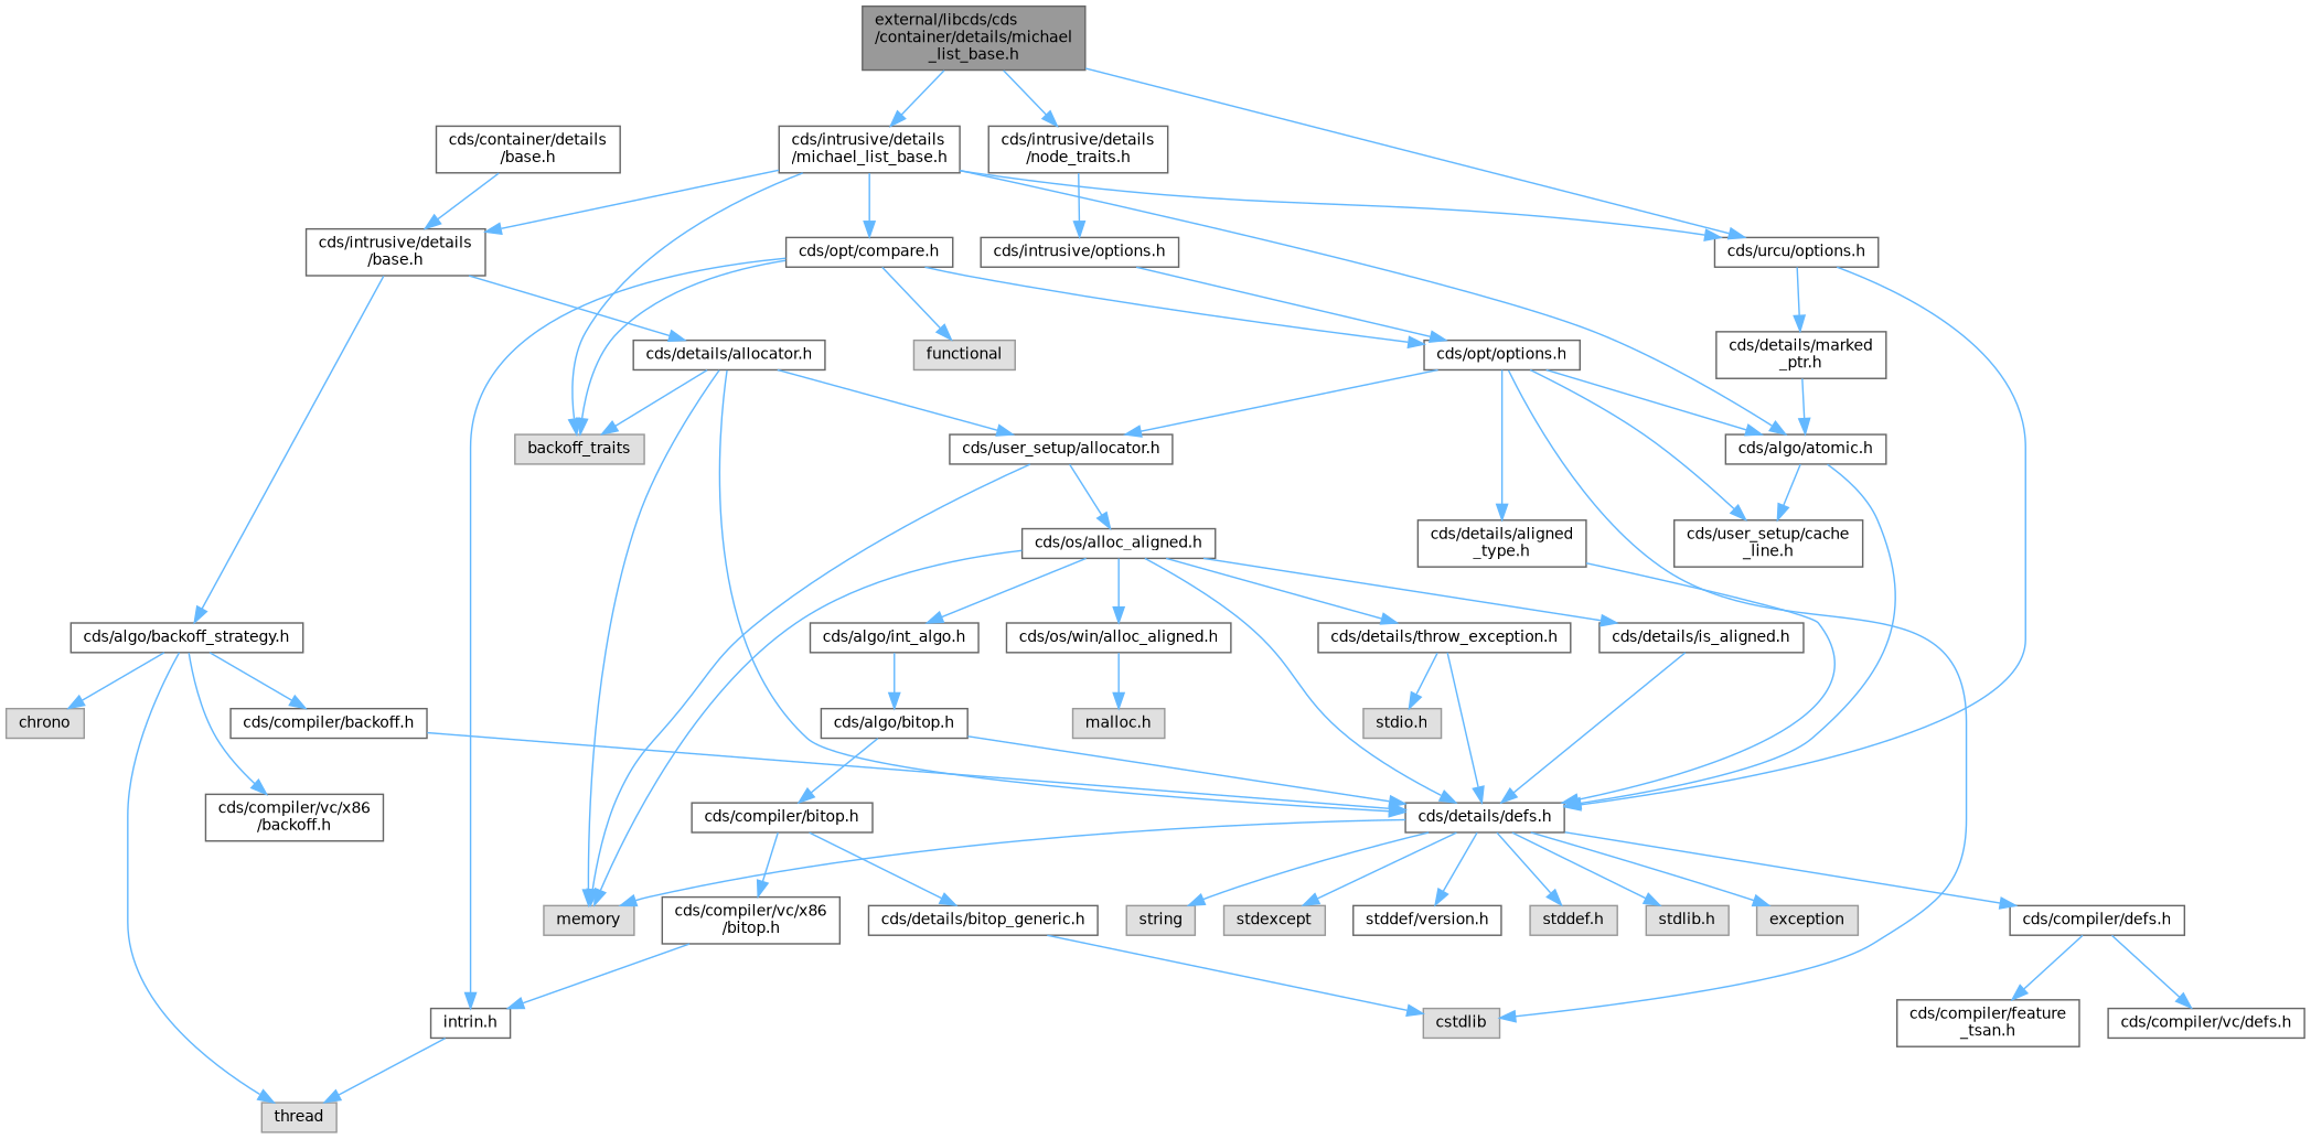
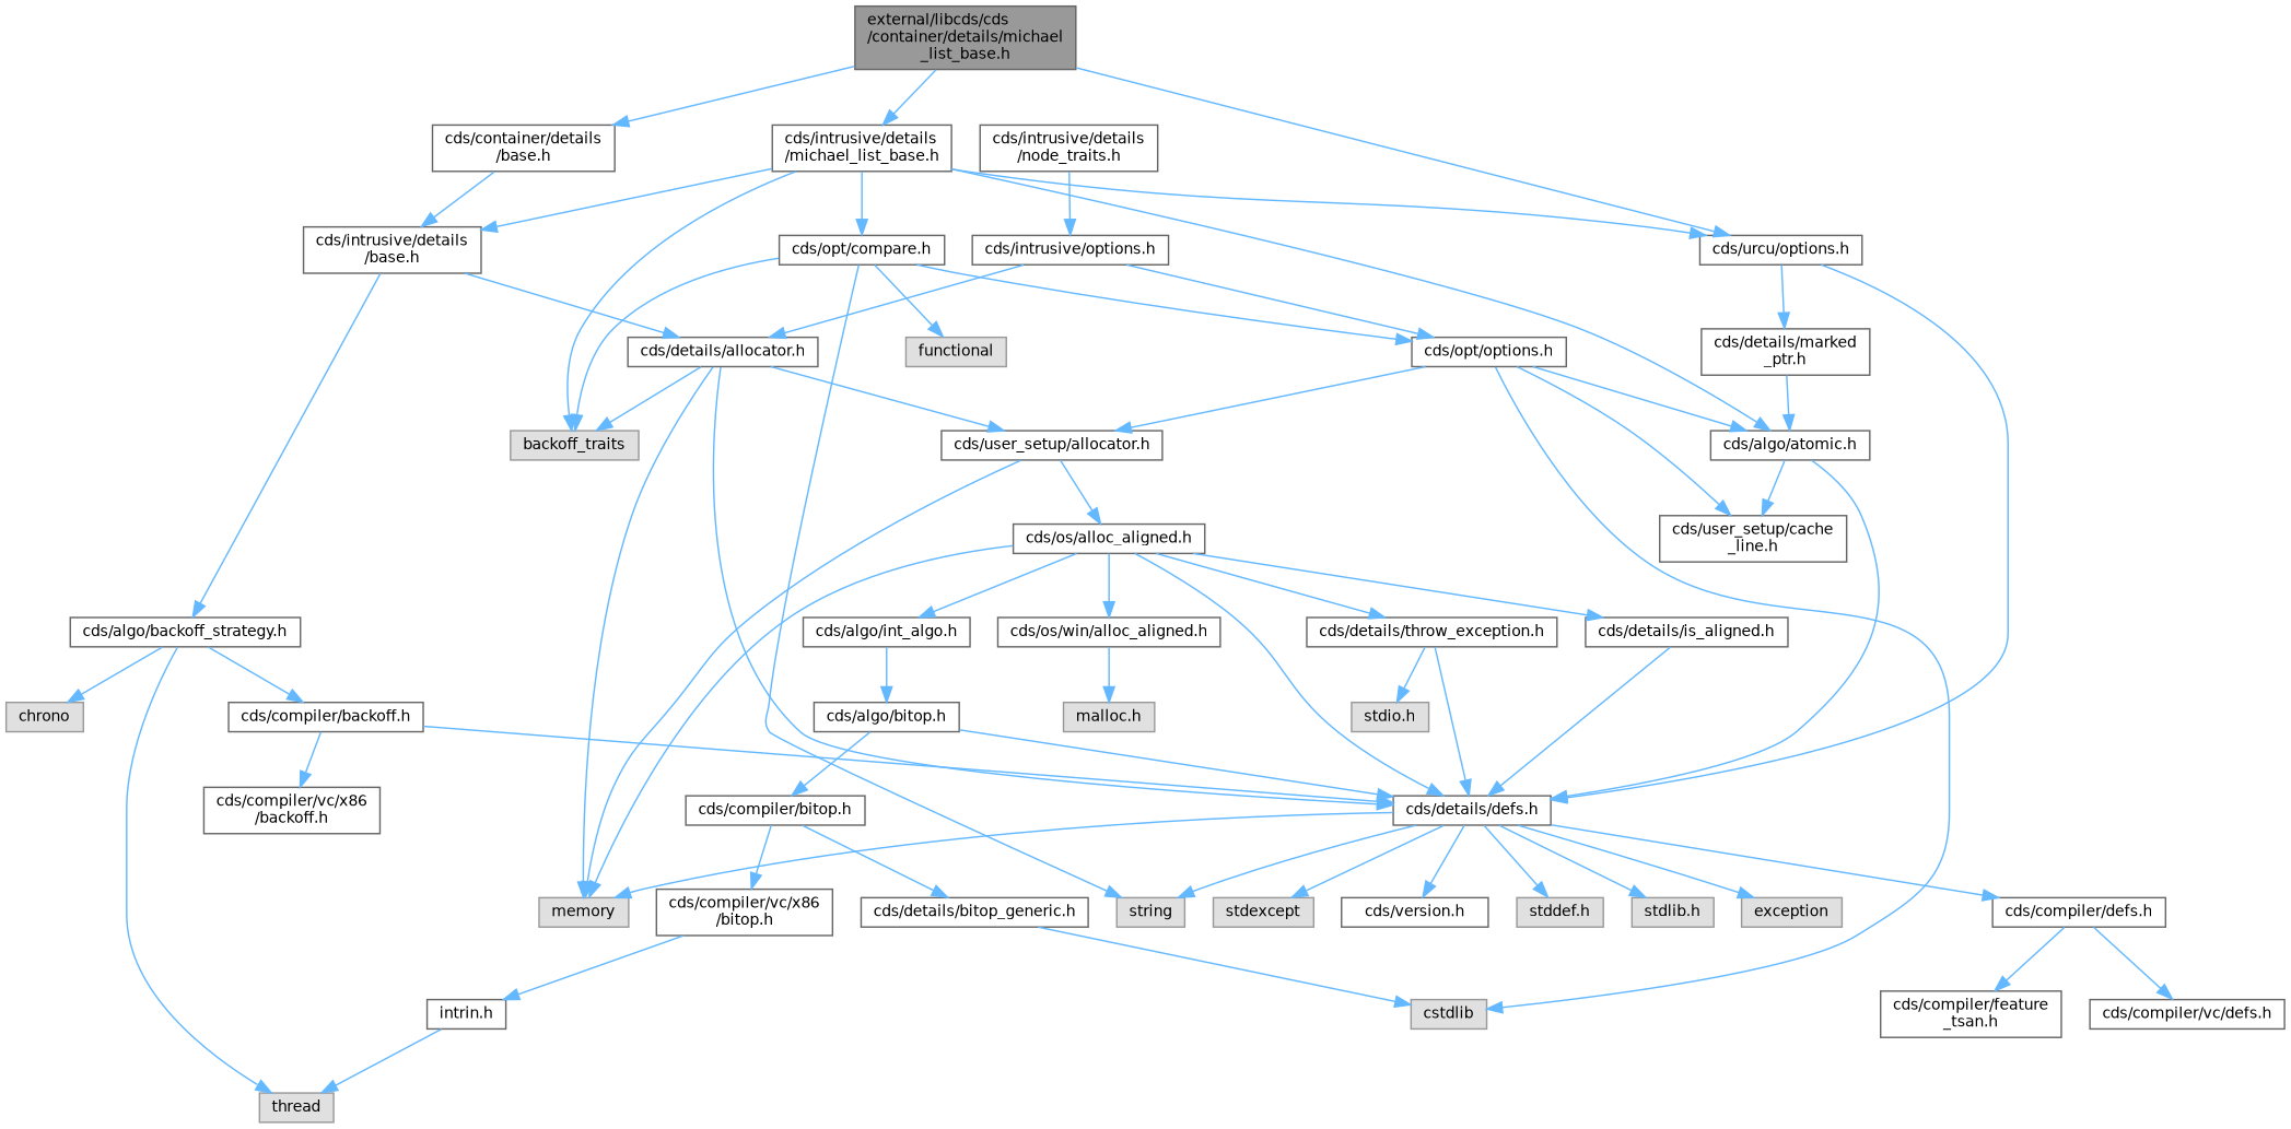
  digraph {
    node [color=grey40 fillcolor=white fontname=Helvetica fontsize=10 shape=box style=filled]
    edge [color=steelblue1 fontname=Helvetica fontsize=10 labelfontname=Helvetica labelfontsize=10 style=solid]
    n1 [color=gray40 fillcolor=grey60 fontcolor=black height=0.2 label="external/libcds/cds\l/container/details/michael\l_list_base.h" width=0.4]
    n2 [height=0.2 label="cds/container/details\l/base.h" width=0.4]
    n3 [height=0.2 label="cds/intrusive/details\l/michael_list_base.h" width=0.4]
    n4 [height=0.2 label="cds/urcu/options.h" width=0.4]
    n5 [height=0.2 label="cds/intrusive/details\l/base.h" width=0.4]
    n6 [height=0.2 label="cds/algo/atomic.h" width=0.4]
    n7 [color=grey60 fillcolor="#E0E0E0" height=0.2 label=backoff_traits width=0.4]
    n8 [height=0.2 label="cds/opt/compare.h" width=0.4]
    n9 [height=0.2 label="cds/details/defs.h" width=0.4]
    n10 [height=0.2 label="cds/details/marked\l_ptr.h" width=0.4]
    n11 [height=0.2 label="cds/details/allocator.h" width=0.4]
    n12 [height=0.2 label="cds/algo/backoff_strategy.h" width=0.4]
    n13 [height=0.2 label="cds/intrusive/details\l/node_traits.h" width=0.4]
    n14 [height=0.2 label="cds/intrusive/options.h" width=0.4]
    n15 [height=0.2 label="cds/user_setup/allocator.h" width=0.4]
    n16 [color=grey60 fillcolor="#E0E0E0" height=0.2 label=memory width=0.4]
    n17 [color=grey60 fillcolor="#E0E0E0" height=0.2 label=thread width=0.4]
    n18 [color=grey60 fillcolor="#E0E0E0" height=0.2 label=chrono width=0.4]
    n19 [height=0.2 label="cds/compiler/backoff.h" width=0.4]
    n20 [height=0.2 label="cds/opt/options.h" width=0.4]
    n21 [color=grey60 fillcolor="#E0E0E0" height=0.2 label=cstdlib width=0.4]
-   n22 [height=0.2 label="cds/details/aligned\l_type.h" width=0.4]
    n23 [height=0.2 label="cds/user_setup/cache\l_line.h" width=0.4]
    n24 [height=0.2 label="cds/os/alloc_aligned.h" width=0.4]
    n25 [color=grey60 fillcolor="#E0E0E0" height=0.2 label="stddef.h" width=0.4]
    n26 [color=grey60 fillcolor="#E0E0E0" height=0.2 label="stdlib.h" width=0.4]
    n27 [color=grey60 fillcolor="#E0E0E0" height=0.2 label=exception width=0.4]
    n28 [color=grey60 fillcolor="#E0E0E0" height=0.2 label=stdexcept width=0.4]
    n29 [color=grey60 fillcolor="#E0E0E0" height=0.2 label=string width=0.4]
-   n30 [height=0.2 label="stddef/version.h" width=0.4]
+   n30 [height=0.2 label="cds/version.h" width=0.4]
    n31 [height=0.2 label="cds/compiler/defs.h" width=0.4]
    n32 [height=0.2 label="cds/compiler/vc/defs.h" width=0.4]
    n33 [height=0.2 label="cds/compiler/feature\l_tsan.h" width=0.4]
    n34 [height=0.2 label="cds/os/win/alloc_aligned.h" width=0.4]
    n35 [height=0.2 label="cds/details/is_aligned.h" width=0.4]
    n36 [height=0.2 label="cds/algo/int_algo.h" width=0.4]
    n37 [height=0.2 label="cds/details/throw_exception.h" width=0.4]
    n38 [color=grey60 fillcolor="#E0E0E0" height=0.2 label="malloc.h" width=0.4]
    n39 [height=0.2 label="cds/algo/bitop.h" width=0.4]
    n40 [color=grey60 fillcolor="#E0E0E0" height=0.2 label="stdio.h" width=0.4]
    n41 [height=0.2 label="cds/compiler/bitop.h" width=0.4]
    n42 [height=0.2 label="cds/compiler/vc/x86\l/bitop.h" width=0.4]
    n43 [height=0.2 label="cds/details/bitop_generic.h" width=0.4]
    n44 [height=0.2 label="intrin.h" width=0.4]
    n45 [height=0.2 label="cds/compiler/vc/x86\l/backoff.h" width=0.4]
    n46 [color=grey60 fillcolor="#E0E0E0" height=0.2 label=functional width=0.4]
-   n1 -> n13
+   n1 -> n2
    n1 -> n3
    n1 -> n4
    n2 -> n5
    n3 -> n4
    n3 -> n5
    n3 -> n6
    n3 -> n7
    n3 -> n8
    n4 -> n9
    n4 -> n10
    n5 -> n11
    n5 -> n12
    n6 -> n9
    n6 -> n23
    n8 -> n7
    n8 -> n20
-   n8 -> n44
+   n8 -> n29
    n8 -> n46
    n9 -> n16
    n9 -> n25
    n9 -> n26
    n9 -> n27
    n9 -> n28
    n9 -> n29
    n9 -> n30
    n9 -> n31
    n10 -> n6
    n11 -> n7
    n11 -> n9
    n11 -> n15
    n11 -> n16
    n12 -> n17
    n12 -> n18
    n12 -> n19
    n13 -> n14
+   n14 -> n11
    n14 -> n20
    n15 -> n16
    n15 -> n24
    n19 -> n9
-   n12 -> n45
+   n19 -> n45
    n20 -> n6
    n20 -> n15
    n20 -> n21
-   n20 -> n22
    n20 -> n23
-   n22 -> n9
    n24 -> n9
    n24 -> n16
    n24 -> n34
    n24 -> n35
    n24 -> n36
    n24 -> n37
    n31 -> n32
    n31 -> n33
    n34 -> n38
    n35 -> n9
    n36 -> n39
    n37 -> n9
    n37 -> n40
    n39 -> n9
    n39 -> n41
    n41 -> n42
    n41 -> n43
    n42 -> n44
    n43 -> n21
    n44 -> n17
  }
